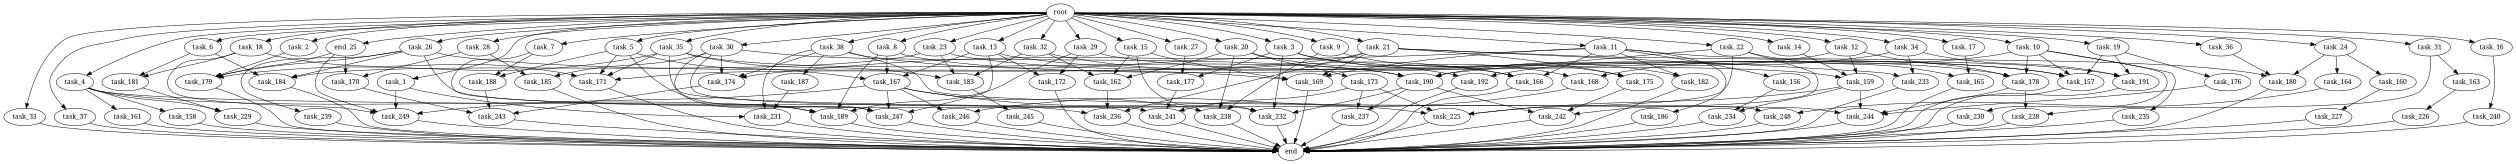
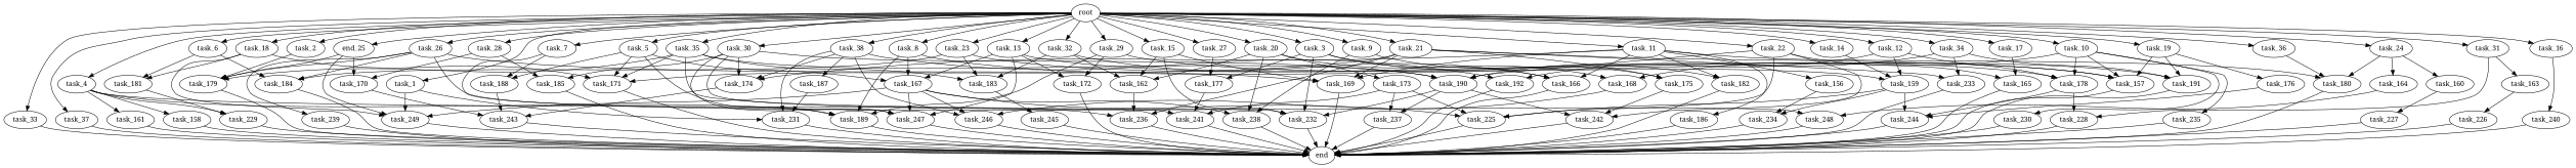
  digraph {
    fontname="Noto Serif"
    node [fontname="Noto Serif"]
    edge [fontname="Noto Serif"]
    root
    task_1
    task_2
    task_3
    task_4
    task_5
    task_6
    task_7
    task_8
    task_9
    task_10
    task_11
    task_12
    task_13
    task_14
    task_15
    task_16
    task_17
    task_18
    task_19
    task_20
    task_21
    task_22
    task_23
    task_24
    n26 [label=end_25]
    task_26
    task_27
    task_28
    task_29
    task_30
    task_31
    task_32
    task_33
    task_34
    task_35
    task_36
    task_37
    task_38
    task_231
    task_249
    task_179
    task_166
    task_177
    task_182
    task_232
    task_158
    task_161
    task_189
    task_229
    task_236
    task_167
    task_171
    task_188
    task_181
    task_184
    task_247
    task_159
    task_175
    task_238
    task_157
    task_168
    task_178
    task_230
    task_235
    task_156
    task_169
    task_174
    task_180
    task_186
    task_190
    task_172
    task_162
    task_240
    task_165
    task_176
    task_191
    task_173
    task_233
    task_225
    task_242
    task_183
    task_160
    task_164
    task_170
    task_239
    task_248
    task_185
    task_163
    task_228
    end
    task_192
    task_241
    task_187
    task_244
    task_246
    task_243
    task_234
    task_237
    task_245
    task_227
    task_226
    root -> task_1
    root -> task_2
    root -> task_3
    root -> task_4
    root -> task_5
    root -> task_6
    root -> task_7
    root -> task_8
    root -> task_9
    root -> task_10
    root -> task_11
    root -> task_12
    root -> task_13
    root -> task_14
    root -> task_15
    root -> task_16
    root -> task_17
    root -> task_18
    root -> task_19
    root -> task_20
    root -> task_21
    root -> task_22
    root -> task_23
    root -> task_24
    root -> n26
    root -> task_26
    root -> task_27
    root -> task_28
    root -> task_29
    root -> task_30
    root -> task_31
    root -> task_32
    root -> task_33
    root -> task_34
    root -> task_35
    root -> task_36
    root -> task_37
    root -> task_38
    task_1 -> task_231
    task_1 -> task_249
    task_2 -> task_179
    task_3 -> task_166
    task_3 -> task_177
    task_3 -> task_182
    task_3 -> task_232
    task_4 -> task_158
    task_4 -> task_161
    task_4 -> task_189
    task_4 -> task_229
    task_4 -> task_236
    task_5 -> task_189
    task_5 -> task_167
    task_5 -> task_171
    task_5 -> task_188
    task_6 -> task_181
    task_6 -> task_184
    task_7 -> task_188
    task_7 -> task_247
    task_8 -> task_189
    task_8 -> task_167
    task_8 -> task_159
    task_9 -> task_175
    task_9 -> task_238
    task_10 -> task_157
    task_10 -> task_168
    task_10 -> task_178
    task_10 -> task_230
    task_10 -> task_235
    task_11 -> task_166
    task_11 -> task_182
    task_11 -> task_156
    task_11 -> task_169
    task_11 -> task_174
    task_11 -> task_180
    task_11 -> task_186
    task_12 -> task_159
    task_12 -> task_178
    task_12 -> task_190
    task_13 -> task_167
    task_13 -> task_247
    task_13 -> task_157
    task_13 -> task_172
    task_14 -> task_159
    task_15 -> task_232
    task_15 -> task_169
    task_15 -> task_162
    task_16 -> task_240
    task_17 -> task_165
    task_18 -> task_249
    task_18 -> task_171
    task_18 -> task_181
    task_19 -> task_157
    task_19 -> task_176
    task_19 -> task_191
    task_20 -> task_238
    task_20 -> task_168
    task_20 -> task_162
    task_20 -> task_173
    task_21 -> task_236
    task_21 -> task_171
    task_21 -> task_175
    task_21 -> task_157
    task_21 -> task_169
    task_21 -> task_233
    task_22 -> task_190
    task_22 -> task_165
    task_22 -> task_225
    task_22 -> task_242
    task_23 -> task_184
    task_23 -> task_178
    task_23 -> task_183
    task_24 -> task_180
    task_24 -> task_160
    task_24 -> task_164
    n26 -> task_249
    n26 -> task_179
    n26 -> task_170
    task_26 -> task_179
    task_26 -> task_184
    task_26 -> task_169
    task_26 -> task_239
    task_26 -> task_248
    task_27 -> task_177
    task_28 -> task_170
    task_28 -> task_185
    task_29 -> task_189
    task_29 -> task_172
    task_29 -> task_191
    task_30 -> task_232
    task_30 -> task_247
    task_30 -> task_174
    task_30 -> task_190
    task_30 -> task_185
    task_31 -> task_163
    task_31 -> task_228
    task_32 -> task_166
    task_32 -> task_162
    task_32 -> task_183
    task_33 -> end
    task_34 -> task_191
    task_34 -> task_233
    task_34 -> task_192
    task_35 -> task_179
    task_35 -> task_171
    task_35 -> task_190
    task_35 -> task_183
    task_35 -> task_241
    task_36 -> task_180
    task_37 -> end
    task_38 -> task_231
    task_38 -> task_174
    task_38 -> task_192
    task_38 -> task_187
-   task_38 -> task_244
+   task_38 -> task_246
    task_231 -> end
    task_249 -> end
    task_179 -> end
    task_166 -> end
    task_177 -> task_241
    task_182 -> end
    task_232 -> end
    task_158 -> end
    task_161 -> end
    task_189 -> end
    task_229 -> end
    task_236 -> end
    task_167 -> task_249
    task_167 -> task_247
    task_167 -> task_238
    task_167 -> task_225
    task_167 -> task_246
    task_171 -> end
    task_188 -> task_243
    task_181 -> task_229
    task_184 -> end
    task_247 -> end
    task_159 -> task_225
    task_159 -> task_244
    task_159 -> task_234
    task_175 -> task_242
    task_238 -> end
    task_157 -> end
    task_168 -> task_246
    task_178 -> task_228
    task_178 -> task_244
    task_230 -> end
    task_235 -> end
    task_156 -> task_234
    task_169 -> end
    task_174 -> task_243
    task_180 -> end
    task_186 -> end
    task_190 -> task_232
    task_190 -> task_242
    task_190 -> task_237
    task_172 -> end
    task_162 -> task_236
    task_240 -> end
    task_165 -> end
    task_176 -> task_244
    task_191 -> end
    task_173 -> task_225
    task_173 -> task_241
    task_173 -> task_237
    task_233 -> end
    task_225 -> end
    task_242 -> end
    task_183 -> task_245
    task_160 -> task_227
    task_164 -> task_248
    task_170 -> task_243
    task_239 -> end
    task_248 -> end
    task_185 -> end
    task_163 -> task_226
    task_228 -> end
    task_192 -> end
    task_241 -> end
    task_187 -> task_231
    task_244 -> end
    task_246 -> end
    task_243 -> end
    task_234 -> end
    task_237 -> end
    task_245 -> end
    task_227 -> end
    task_226 -> end
  }
